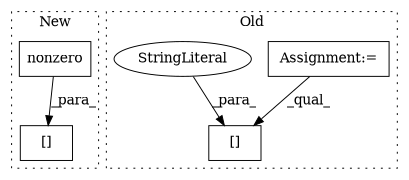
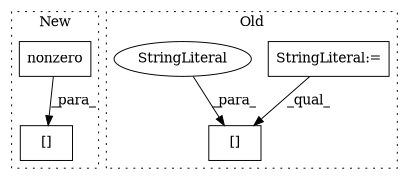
  digraph {
    node [a=2 l="8,1" shape=box]
    n1 [a=32 label=nonzero s="4673,4688"]
    n2 [label="[]" s="4659,4689"]
    n3 [l="10,1" label="[]" s="3806,3839"]
-   n4 [a=7 l=1 label="Assignment:=" s=3548]
+   n4 [a=7 l=1 label="StringLiteral:=" s=3548]
    n5 [a=45 l=23 label=StringLiteral s=3816 shape=ellipse]
    subgraph cluster_1 {
      label=New
      style=dotted
      n1
      n2
    }
    subgraph cluster_2 {
      label=Old
      style=dotted
      n3
      n4
      n5
    }
    n1 -> n2 [label=_para_]
    n4 -> n3 [label=_qual_]
    n5 -> n3 [label=_para_]
  }
